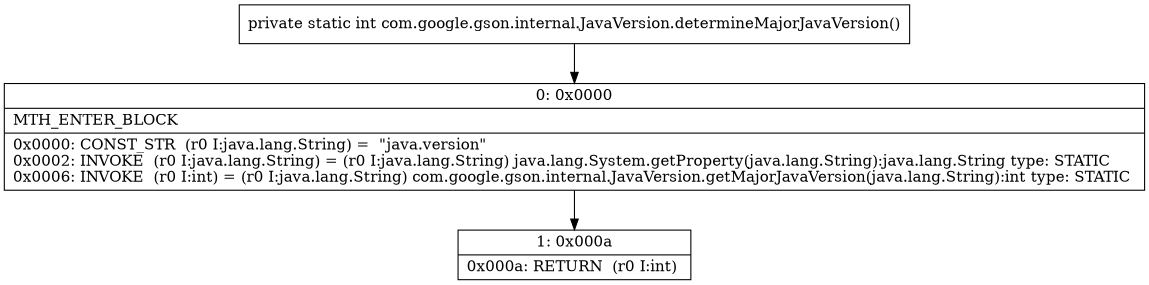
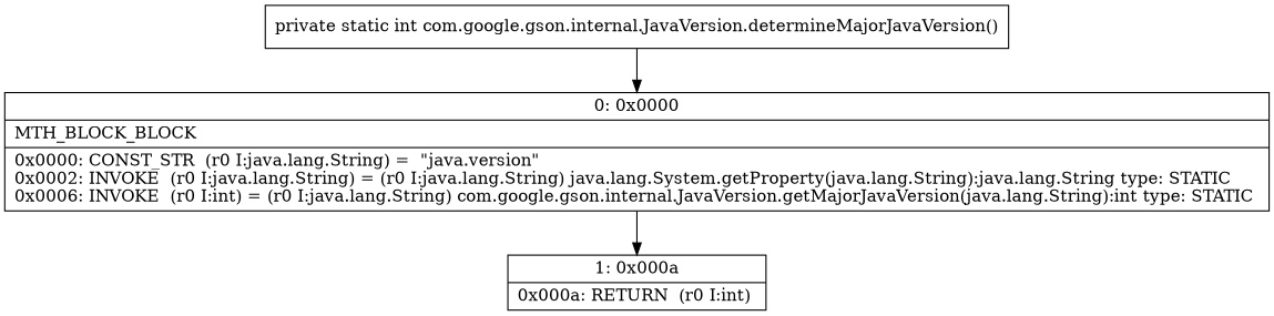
  digraph {
    node [shape=record]
-   n1 [label="{0\:\ 0x0000|MTH_ENTER_BLOCK\l|0x0000: CONST_STR  (r0 I:java.lang.String) =  \"java.version\" \l0x0002: INVOKE  (r0 I:java.lang.String) = (r0 I:java.lang.String) java.lang.System.getProperty(java.lang.String):java.lang.String type: STATIC \l0x0006: INVOKE  (r0 I:int) = (r0 I:java.lang.String) com.google.gson.internal.JavaVersion.getMajorJavaVersion(java.lang.String):int type: STATIC \l}"]
+   n1 [label="{0\:\ 0x0000|MTH_BLOCK_BLOCK\l|0x0000: CONST_STR  (r0 I:java.lang.String) =  \"java.version\" \l0x0002: INVOKE  (r0 I:java.lang.String) = (r0 I:java.lang.String) java.lang.System.getProperty(java.lang.String):java.lang.String type: STATIC \l0x0006: INVOKE  (r0 I:int) = (r0 I:java.lang.String) com.google.gson.internal.JavaVersion.getMajorJavaVersion(java.lang.String):int type: STATIC \l}"]
    n2 [label="{1\:\ 0x000a|0x000a: RETURN  (r0 I:int) \l}"]
    n3 [label="{private static int com.google.gson.internal.JavaVersion.determineMajorJavaVersion() }"]
    n1 -> n2
    n3 -> n1
  }
